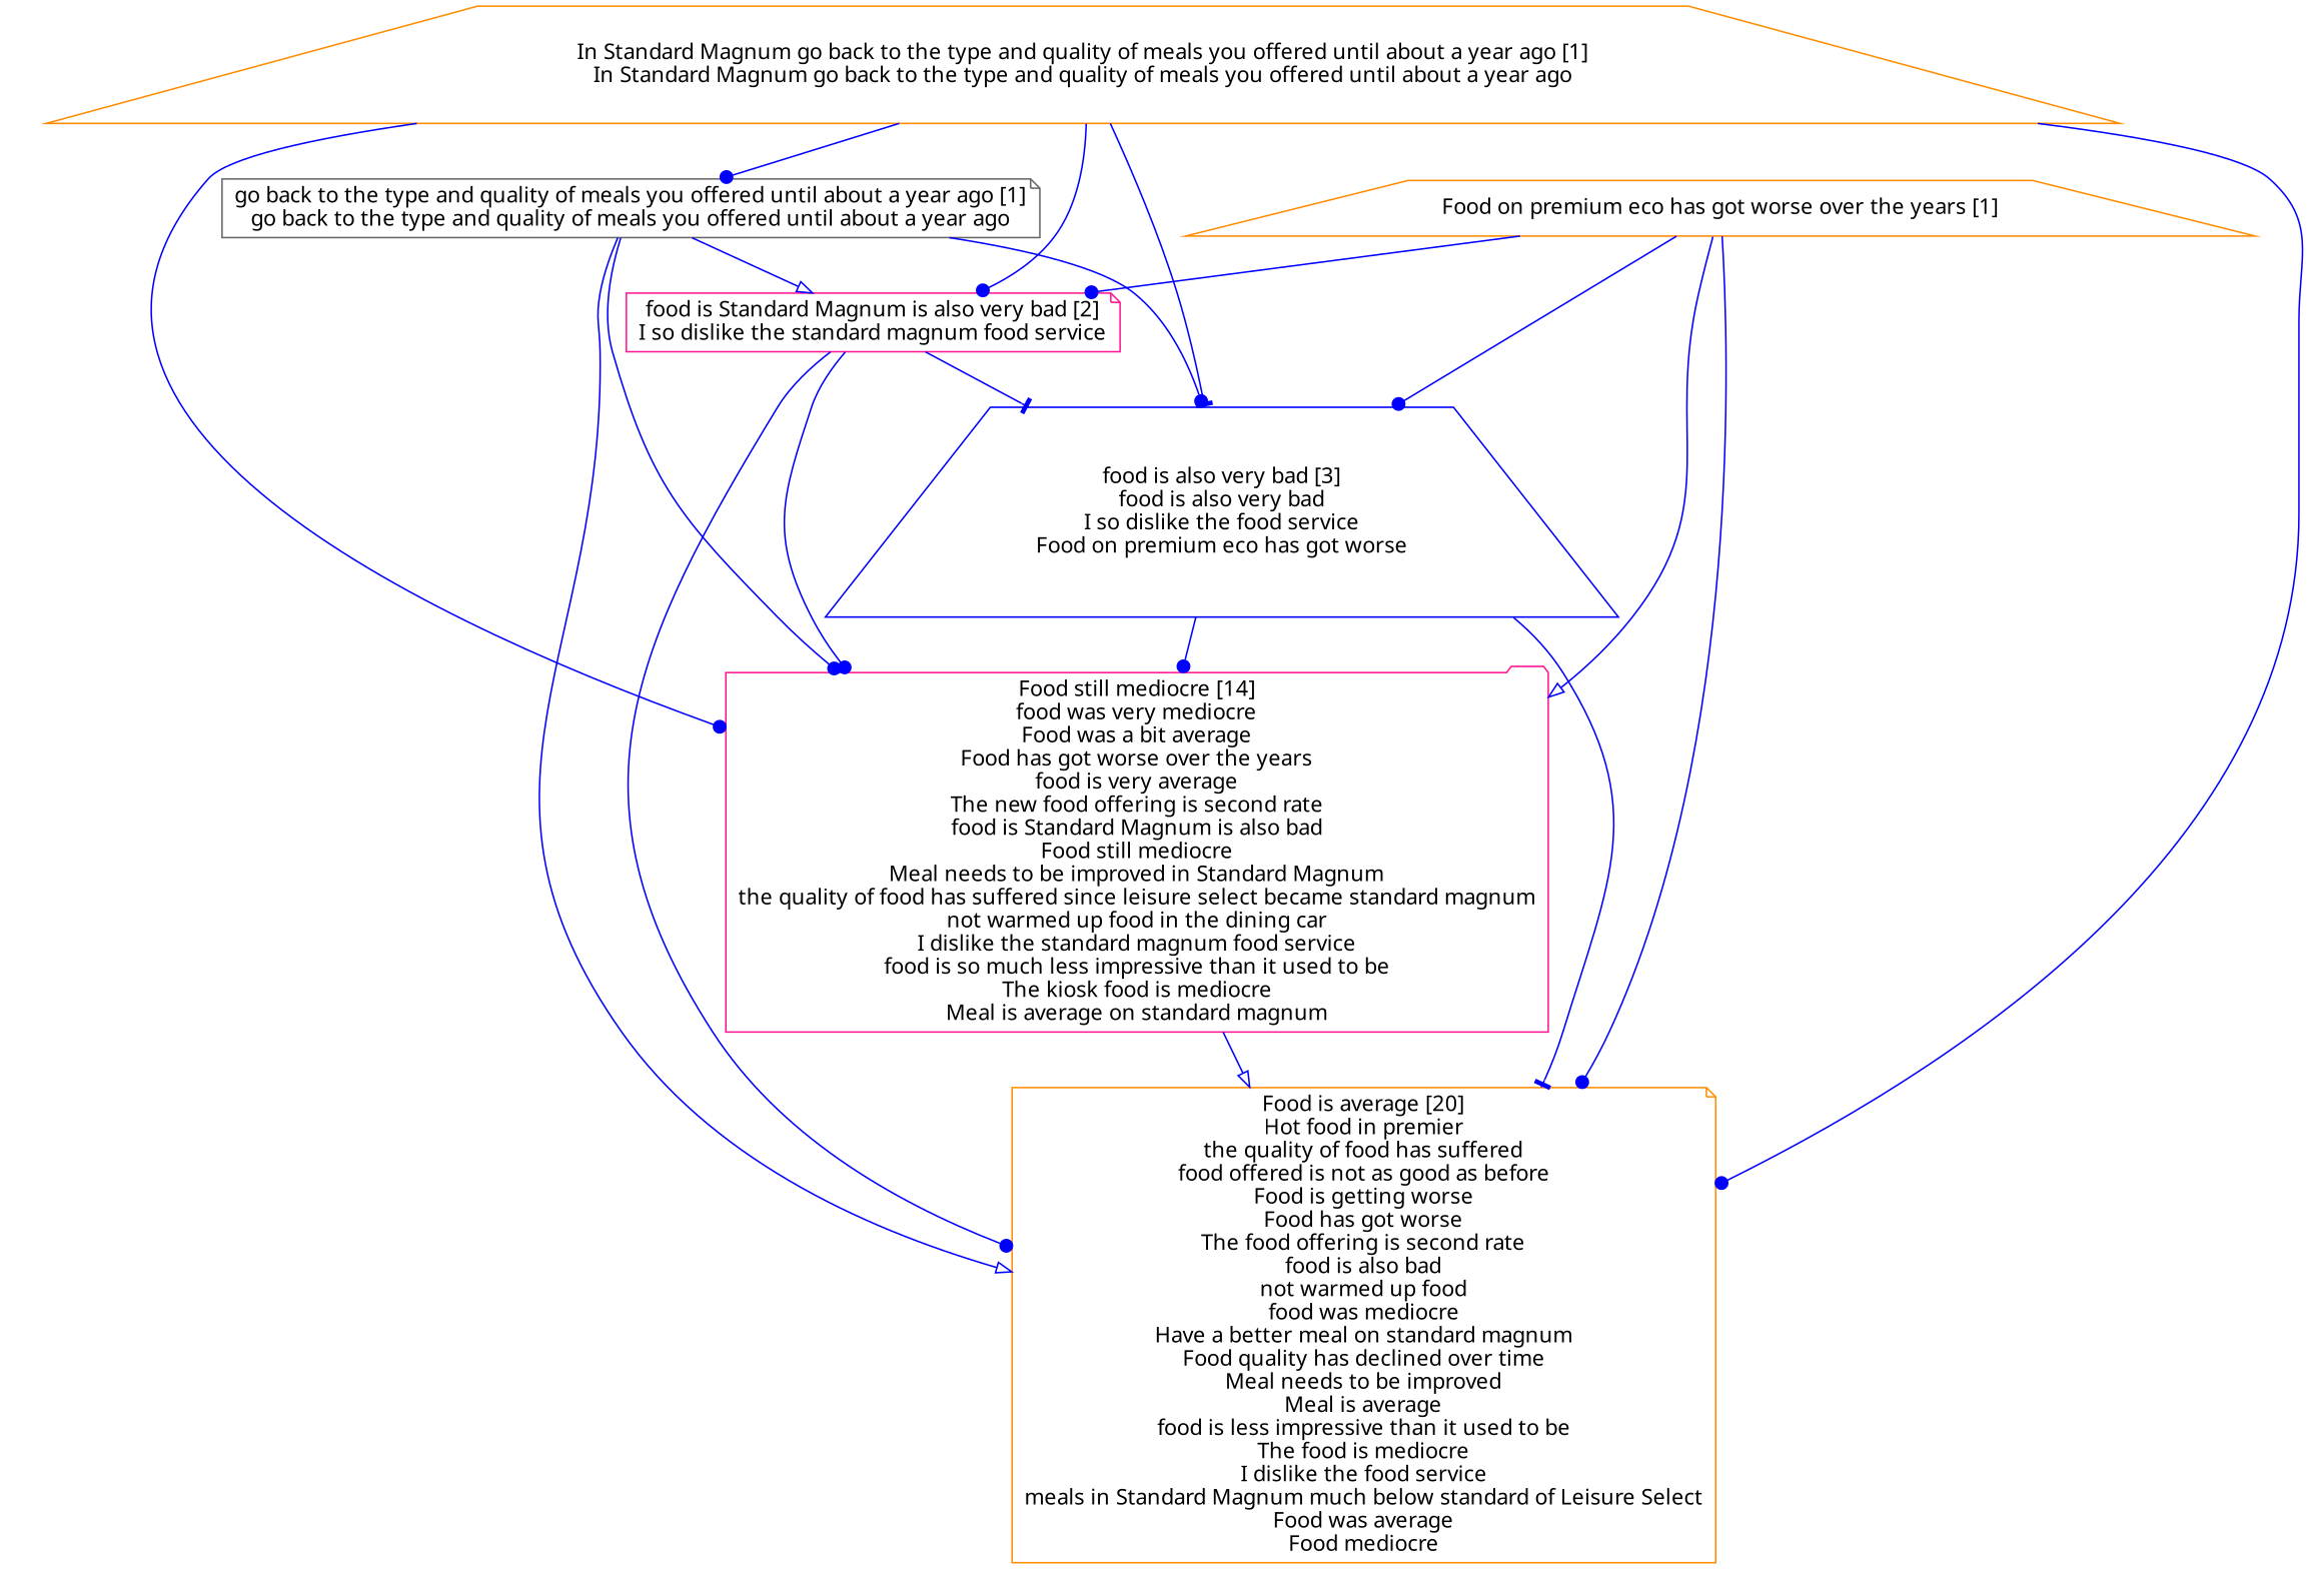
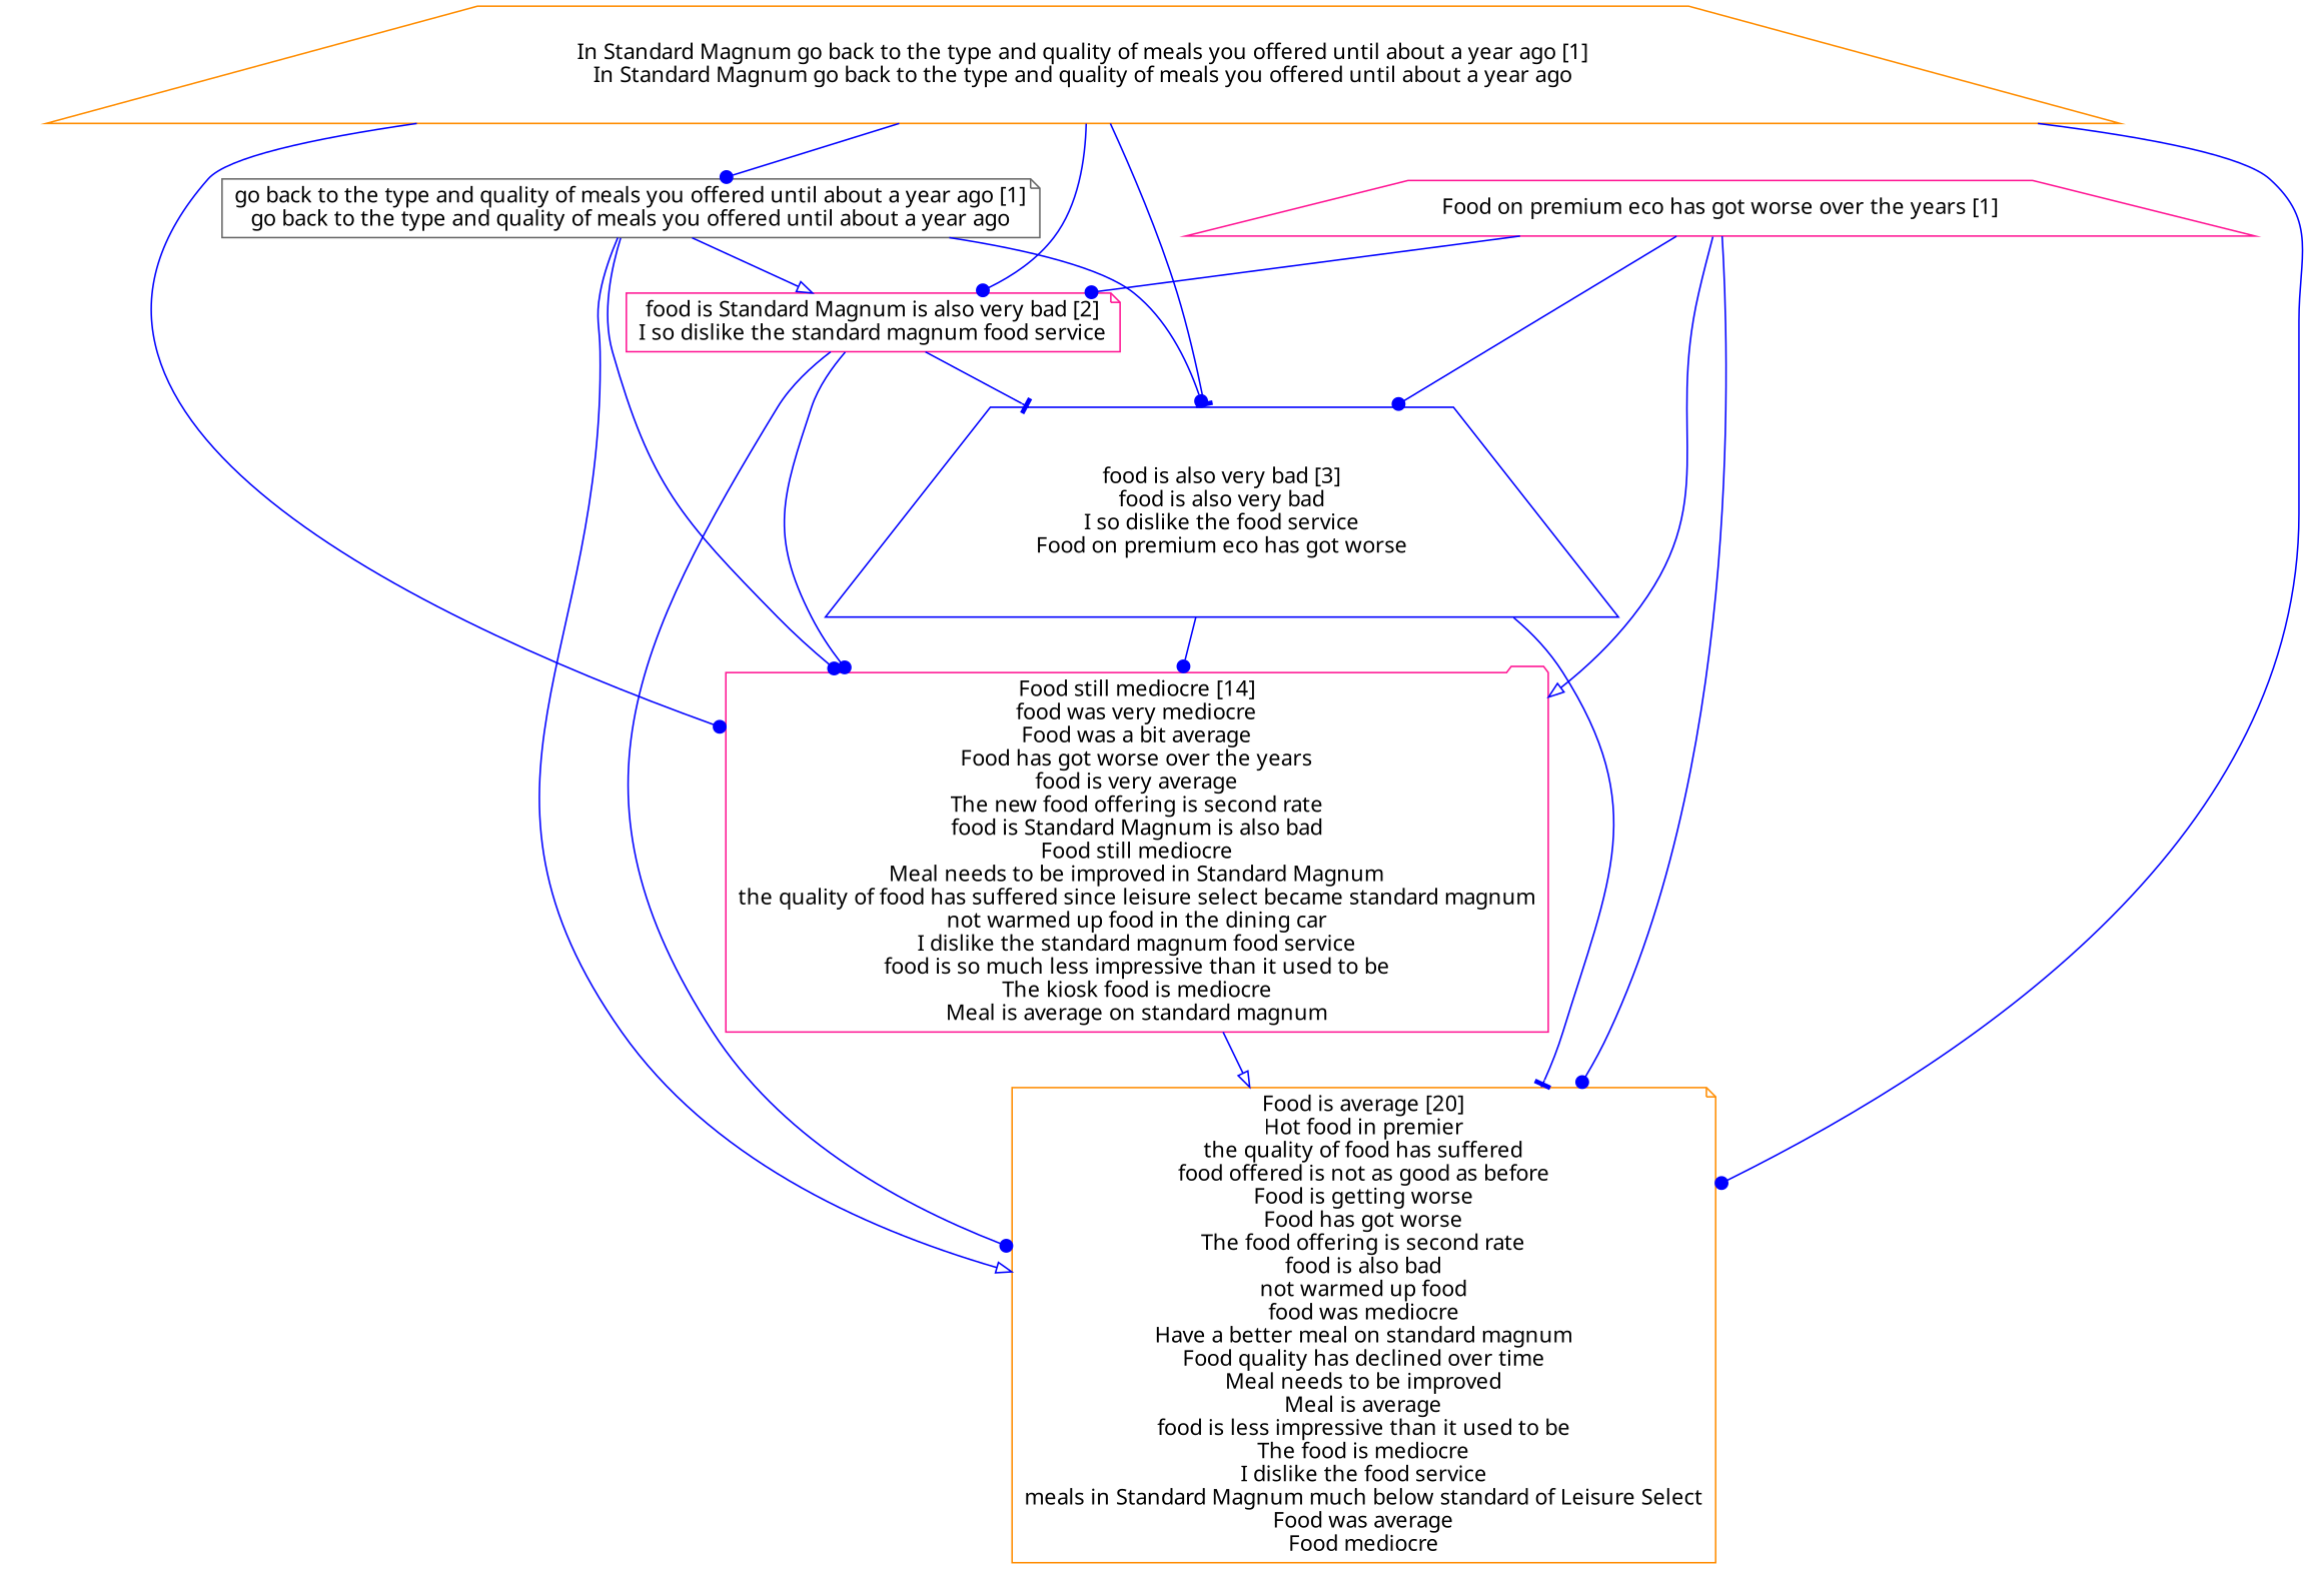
  digraph {
    fontname="Noto Sans"
    node [color=deeppink shape=note fontname="Noto Sans"]
    edge [color=blue arrowhead=dot fontname="Noto Sans"]
    "Food still mediocre [14]\nfood was very mediocre\nFood was a bit average\nFood has got worse over the years\nfood is very average\nThe new food offering is second rate\nfood is Standard Magnum is also bad\nFood still mediocre\nMeal needs to be improved in Standard Magnum\nthe quality of food has suffered since leisure select became standard magnum\nnot warmed up food in the dining car\nI dislike the standard magnum food service\nfood is so much less impressive than it used to be\nThe kiosk food is mediocre\nMeal is average on standard magnum" [shape=folder]
    "Food is average [20]\nHot food in premier\nthe quality of food has suffered\nfood offered is not as good as before\nFood is getting worse\nFood has got worse\nThe food offering is second rate\nfood is also bad\nnot warmed up food\nfood was mediocre\nHave a better meal on standard magnum\nFood quality has declined over time\nMeal needs to be improved\nMeal is average\nfood is less impressive than it used to be\nThe food is mediocre\nI dislike the food service\nmeals in Standard Magnum much below standard of Leisure Select\nFood was average\nFood mediocre" [color=darkorange]
    "food is Standard Magnum is also very bad [2]\nI so dislike the standard magnum food service"
    "food is also very bad [3]\nfood is also very bad\nI so dislike the food service\nFood on premium eco has got worse" [color=blue shape=trapezium]
-   "Food on premium eco has got worse over the years [1]" [color=darkorange shape=trapezium]
+   "Food on premium eco has got worse over the years [1]" [shape=trapezium]
    "In Standard Magnum go back to the type and quality of meals you offered until about a year ago [1]\nIn Standard Magnum go back to the type and quality of meals you offered until about a year ago" [color=darkorange shape=trapezium]
    "go back to the type and quality of meals you offered until about a year ago [1]\ngo back to the type and quality of meals you offered until about a year ago" [color=gray40]
    "Food still mediocre [14]\nfood was very mediocre\nFood was a bit average\nFood has got worse over the years\nfood is very average\nThe new food offering is second rate\nfood is Standard Magnum is also bad\nFood still mediocre\nMeal needs to be improved in Standard Magnum\nthe quality of food has suffered since leisure select became standard magnum\nnot warmed up food in the dining car\nI dislike the standard magnum food service\nfood is so much less impressive than it used to be\nThe kiosk food is mediocre\nMeal is average on standard magnum" -> "Food is average [20]\nHot food in premier\nthe quality of food has suffered\nfood offered is not as good as before\nFood is getting worse\nFood has got worse\nThe food offering is second rate\nfood is also bad\nnot warmed up food\nfood was mediocre\nHave a better meal on standard magnum\nFood quality has declined over time\nMeal needs to be improved\nMeal is average\nfood is less impressive than it used to be\nThe food is mediocre\nI dislike the food service\nmeals in Standard Magnum much below standard of Leisure Select\nFood was average\nFood mediocre" [arrowhead=onormal]
    "food is Standard Magnum is also very bad [2]\nI so dislike the standard magnum food service" -> "Food still mediocre [14]\nfood was very mediocre\nFood was a bit average\nFood has got worse over the years\nfood is very average\nThe new food offering is second rate\nfood is Standard Magnum is also bad\nFood still mediocre\nMeal needs to be improved in Standard Magnum\nthe quality of food has suffered since leisure select became standard magnum\nnot warmed up food in the dining car\nI dislike the standard magnum food service\nfood is so much less impressive than it used to be\nThe kiosk food is mediocre\nMeal is average on standard magnum"
    "food is Standard Magnum is also very bad [2]\nI so dislike the standard magnum food service" -> "Food is average [20]\nHot food in premier\nthe quality of food has suffered\nfood offered is not as good as before\nFood is getting worse\nFood has got worse\nThe food offering is second rate\nfood is also bad\nnot warmed up food\nfood was mediocre\nHave a better meal on standard magnum\nFood quality has declined over time\nMeal needs to be improved\nMeal is average\nfood is less impressive than it used to be\nThe food is mediocre\nI dislike the food service\nmeals in Standard Magnum much below standard of Leisure Select\nFood was average\nFood mediocre"
    "food is Standard Magnum is also very bad [2]\nI so dislike the standard magnum food service" -> "food is also very bad [3]\nfood is also very bad\nI so dislike the food service\nFood on premium eco has got worse" [arrowhead=tee]
    "food is also very bad [3]\nfood is also very bad\nI so dislike the food service\nFood on premium eco has got worse" -> "Food still mediocre [14]\nfood was very mediocre\nFood was a bit average\nFood has got worse over the years\nfood is very average\nThe new food offering is second rate\nfood is Standard Magnum is also bad\nFood still mediocre\nMeal needs to be improved in Standard Magnum\nthe quality of food has suffered since leisure select became standard magnum\nnot warmed up food in the dining car\nI dislike the standard magnum food service\nfood is so much less impressive than it used to be\nThe kiosk food is mediocre\nMeal is average on standard magnum"
    "food is also very bad [3]\nfood is also very bad\nI so dislike the food service\nFood on premium eco has got worse" -> "Food is average [20]\nHot food in premier\nthe quality of food has suffered\nfood offered is not as good as before\nFood is getting worse\nFood has got worse\nThe food offering is second rate\nfood is also bad\nnot warmed up food\nfood was mediocre\nHave a better meal on standard magnum\nFood quality has declined over time\nMeal needs to be improved\nMeal is average\nfood is less impressive than it used to be\nThe food is mediocre\nI dislike the food service\nmeals in Standard Magnum much below standard of Leisure Select\nFood was average\nFood mediocre" [arrowhead=tee]
    "Food on premium eco has got worse over the years [1]" -> "Food still mediocre [14]\nfood was very mediocre\nFood was a bit average\nFood has got worse over the years\nfood is very average\nThe new food offering is second rate\nfood is Standard Magnum is also bad\nFood still mediocre\nMeal needs to be improved in Standard Magnum\nthe quality of food has suffered since leisure select became standard magnum\nnot warmed up food in the dining car\nI dislike the standard magnum food service\nfood is so much less impressive than it used to be\nThe kiosk food is mediocre\nMeal is average on standard magnum" [arrowhead=onormal]
    "Food on premium eco has got worse over the years [1]" -> "Food is average [20]\nHot food in premier\nthe quality of food has suffered\nfood offered is not as good as before\nFood is getting worse\nFood has got worse\nThe food offering is second rate\nfood is also bad\nnot warmed up food\nfood was mediocre\nHave a better meal on standard magnum\nFood quality has declined over time\nMeal needs to be improved\nMeal is average\nfood is less impressive than it used to be\nThe food is mediocre\nI dislike the food service\nmeals in Standard Magnum much below standard of Leisure Select\nFood was average\nFood mediocre"
    "Food on premium eco has got worse over the years [1]" -> "food is Standard Magnum is also very bad [2]\nI so dislike the standard magnum food service"
    "Food on premium eco has got worse over the years [1]" -> "food is also very bad [3]\nfood is also very bad\nI so dislike the food service\nFood on premium eco has got worse"
    "In Standard Magnum go back to the type and quality of meals you offered until about a year ago [1]\nIn Standard Magnum go back to the type and quality of meals you offered until about a year ago" -> "Food still mediocre [14]\nfood was very mediocre\nFood was a bit average\nFood has got worse over the years\nfood is very average\nThe new food offering is second rate\nfood is Standard Magnum is also bad\nFood still mediocre\nMeal needs to be improved in Standard Magnum\nthe quality of food has suffered since leisure select became standard magnum\nnot warmed up food in the dining car\nI dislike the standard magnum food service\nfood is so much less impressive than it used to be\nThe kiosk food is mediocre\nMeal is average on standard magnum"
    "In Standard Magnum go back to the type and quality of meals you offered until about a year ago [1]\nIn Standard Magnum go back to the type and quality of meals you offered until about a year ago" -> "Food is average [20]\nHot food in premier\nthe quality of food has suffered\nfood offered is not as good as before\nFood is getting worse\nFood has got worse\nThe food offering is second rate\nfood is also bad\nnot warmed up food\nfood was mediocre\nHave a better meal on standard magnum\nFood quality has declined over time\nMeal needs to be improved\nMeal is average\nfood is less impressive than it used to be\nThe food is mediocre\nI dislike the food service\nmeals in Standard Magnum much below standard of Leisure Select\nFood was average\nFood mediocre"
    "In Standard Magnum go back to the type and quality of meals you offered until about a year ago [1]\nIn Standard Magnum go back to the type and quality of meals you offered until about a year ago" -> "food is Standard Magnum is also very bad [2]\nI so dislike the standard magnum food service"
    "In Standard Magnum go back to the type and quality of meals you offered until about a year ago [1]\nIn Standard Magnum go back to the type and quality of meals you offered until about a year ago" -> "food is also very bad [3]\nfood is also very bad\nI so dislike the food service\nFood on premium eco has got worse" [arrowhead=tee]
    "In Standard Magnum go back to the type and quality of meals you offered until about a year ago [1]\nIn Standard Magnum go back to the type and quality of meals you offered until about a year ago" -> "go back to the type and quality of meals you offered until about a year ago [1]\ngo back to the type and quality of meals you offered until about a year ago"
    "go back to the type and quality of meals you offered until about a year ago [1]\ngo back to the type and quality of meals you offered until about a year ago" -> "Food still mediocre [14]\nfood was very mediocre\nFood was a bit average\nFood has got worse over the years\nfood is very average\nThe new food offering is second rate\nfood is Standard Magnum is also bad\nFood still mediocre\nMeal needs to be improved in Standard Magnum\nthe quality of food has suffered since leisure select became standard magnum\nnot warmed up food in the dining car\nI dislike the standard magnum food service\nfood is so much less impressive than it used to be\nThe kiosk food is mediocre\nMeal is average on standard magnum"
    "go back to the type and quality of meals you offered until about a year ago [1]\ngo back to the type and quality of meals you offered until about a year ago" -> "Food is average [20]\nHot food in premier\nthe quality of food has suffered\nfood offered is not as good as before\nFood is getting worse\nFood has got worse\nThe food offering is second rate\nfood is also bad\nnot warmed up food\nfood was mediocre\nHave a better meal on standard magnum\nFood quality has declined over time\nMeal needs to be improved\nMeal is average\nfood is less impressive than it used to be\nThe food is mediocre\nI dislike the food service\nmeals in Standard Magnum much below standard of Leisure Select\nFood was average\nFood mediocre" [arrowhead=onormal]
    "go back to the type and quality of meals you offered until about a year ago [1]\ngo back to the type and quality of meals you offered until about a year ago" -> "food is Standard Magnum is also very bad [2]\nI so dislike the standard magnum food service" [arrowhead=onormal]
    "go back to the type and quality of meals you offered until about a year ago [1]\ngo back to the type and quality of meals you offered until about a year ago" -> "food is also very bad [3]\nfood is also very bad\nI so dislike the food service\nFood on premium eco has got worse"
  }
